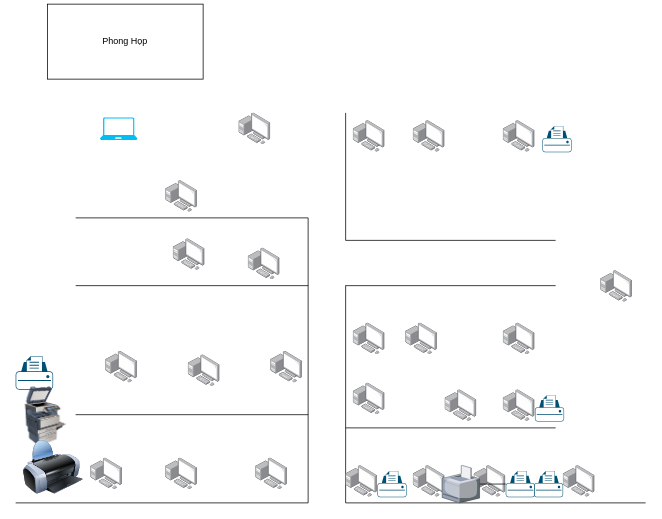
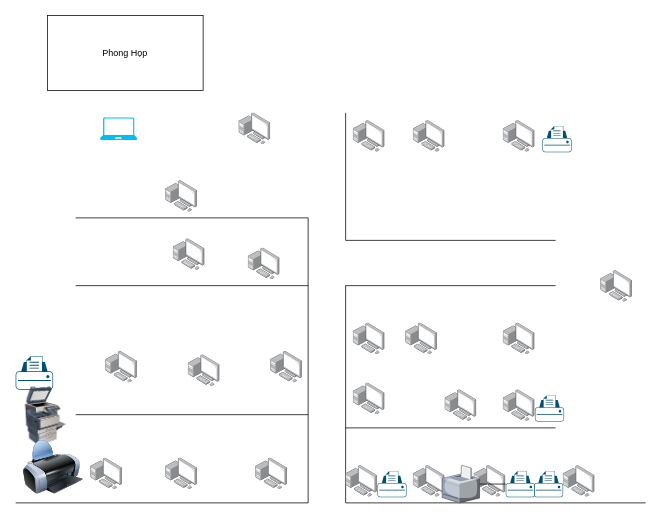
  <mxCell id="0" />
  <mxCell id="1" parent="0" />
  <mxCell id="2" value="" style="endArrow=none;html=1;rounded=0;" edge="1" parent="1"><mxGeometry width="50" height="50" relative="1" as="geometry"><mxPoint y="670" as="sourcePoint" x="20" /><mxPoint x="410" y="670" as="targetPoint" /></mxGeometry></mxCell>
  <mxCell id="3" value="" style="endArrow=none;html=1;rounded=0;" edge="1" parent="1"><mxGeometry width="50" height="50" relative="1" as="geometry"><mxPoint x="460" y="670" as="sourcePoint" /><mxPoint x="860" y="670" as="targetPoint" /></mxGeometry></mxCell>
  <mxCell id="4" value="" style="endArrow=none;html=1;rounded=0;" edge="1" parent="1"><mxGeometry width="50" height="50" relative="1" as="geometry"><mxPoint x="460" y="670" as="sourcePoint" /><mxPoint x="460" y="380" as="targetPoint" /></mxGeometry></mxCell>
  <mxCell id="5" value="" style="endArrow=none;html=1;rounded=0;" edge="1" parent="1"><mxGeometry width="50" height="50" relative="1" as="geometry"><mxPoint x="410" y="670" as="sourcePoint" /><mxPoint x="410" y="290" as="targetPoint" /></mxGeometry></mxCell>
  <mxCell id="6" value="" style="endArrow=none;html=1;rounded=0;" edge="1" parent="1"><mxGeometry width="50" height="50" relative="1" as="geometry"><mxPoint x="460" y="320" as="sourcePoint" /><mxPoint x="460" y="150" as="targetPoint" /></mxGeometry></mxCell>
  <mxCell id="7" value="" style="image;points=[];aspect=fixed;html=1;align=center;shadow=0;dashed=0;image=img/lib/allied_telesis/computer_and_terminals/Personal_Computer_with_Server.svg;" vertex="1" parent="1"><mxGeometry x="460" y="620" width="42.4" height="42.4" as="geometry" /></mxCell>
  <mxCell id="8" value="" style="image;points=[];aspect=fixed;html=1;align=center;shadow=0;dashed=0;image=img/lib/allied_telesis/computer_and_terminals/Personal_Computer_with_Server.svg;" vertex="1" parent="1"><mxGeometry x="550" y="620" width="42.4" height="42.4" as="geometry" /></mxCell>
  <mxCell id="9" value="" style="image;points=[];aspect=fixed;html=1;align=center;shadow=0;dashed=0;image=img/lib/allied_telesis/computer_and_terminals/Personal_Computer_with_Server.svg;" vertex="1" parent="1"><mxGeometry x="631.11" y="620" width="42.4" height="42.4" as="geometry" /></mxCell>
  <mxCell id="10" value="" style="image;points=[];aspect=fixed;html=1;align=center;shadow=0;dashed=0;image=img/lib/allied_telesis/computer_and_terminals/Personal_Computer_with_Server.svg;" vertex="1" parent="1"><mxGeometry x="750" y="620" width="42.4" height="42.4" as="geometry" /></mxCell>
  <mxCell id="11" value="" style="image;points=[];aspect=fixed;html=1;align=center;shadow=0;dashed=0;image=img/lib/allied_telesis/computer_and_terminals/Personal_Computer_with_Server.svg;" vertex="1" parent="1"><mxGeometry x="670" y="519" width="42.4" height="42.4" as="geometry" /></mxCell>
  <mxCell id="12" value="" style="image;points=[];aspect=fixed;html=1;align=center;shadow=0;dashed=0;image=img/lib/allied_telesis/computer_and_terminals/Personal_Computer_with_Server.svg;" vertex="1" parent="1"><mxGeometry x="592.4" y="519" width="42.4" height="42.4" as="geometry" /></mxCell>
  <mxCell id="13" value="" style="image;points=[];aspect=fixed;html=1;align=center;shadow=0;dashed=0;image=img/lib/allied_telesis/computer_and_terminals/Personal_Computer_with_Server.svg;" vertex="1" parent="1"><mxGeometry x="470" y="510" width="42.4" height="42.4" as="geometry" /></mxCell>
  <mxCell id="14" value="" style="endArrow=none;html=1;rounded=0;" edge="1" parent="1"><mxGeometry width="50" height="50" relative="1" as="geometry"><mxPoint x="460" y="570" as="sourcePoint" /><mxPoint x="740" y="570" as="targetPoint" /></mxGeometry></mxCell>
  <mxCell id="15" value="" style="image;points=[];aspect=fixed;html=1;align=center;shadow=0;dashed=0;image=img/lib/allied_telesis/computer_and_terminals/Personal_Computer_with_Server.svg;" vertex="1" parent="1"><mxGeometry x="670" y="430" width="42.4" height="42.4" as="geometry" /></mxCell>
  <mxCell id="16" value="" style="image;points=[];aspect=fixed;html=1;align=center;shadow=0;dashed=0;image=img/lib/allied_telesis/computer_and_terminals/Personal_Computer_with_Server.svg;" vertex="1" parent="1"><mxGeometry x="540" y="430" width="42.4" height="42.4" as="geometry" /></mxCell>
  <mxCell id="17" value="" style="image;points=[];aspect=fixed;html=1;align=center;shadow=0;dashed=0;image=img/lib/allied_telesis/computer_and_terminals/Personal_Computer_with_Server.svg;" vertex="1" parent="1"><mxGeometry x="470" y="430" width="42.4" height="42.4" as="geometry" /></mxCell>
  <mxCell id="18" value="" style="image;points=[];aspect=fixed;html=1;align=center;shadow=0;dashed=0;image=img/lib/allied_telesis/computer_and_terminals/Personal_Computer_with_Server.svg;" vertex="1" parent="1"><mxGeometry x="670" y="160" width="42.4" height="42.4" as="geometry" /></mxCell>
  <mxCell id="19" value="" style="image;points=[];aspect=fixed;html=1;align=center;shadow=0;dashed=0;image=img/lib/allied_telesis/computer_and_terminals/Personal_Computer_with_Server.svg;" vertex="1" parent="1"><mxGeometry x="550" y="160" width="42.4" height="42.4" as="geometry" /></mxCell>
  <mxCell id="20" value="" style="image;points=[];aspect=fixed;html=1;align=center;shadow=0;dashed=0;image=img/lib/allied_telesis/computer_and_terminals/Personal_Computer_with_Server.svg;" vertex="1" parent="1"><mxGeometry x="470" y="160" width="42.4" height="42.4" as="geometry" /></mxCell>
  <mxCell id="21" value="" style="image;points=[];aspect=fixed;html=1;align=center;shadow=0;dashed=0;image=img/lib/allied_telesis/computer_and_terminals/Personal_Computer_with_Server.svg;" vertex="1" parent="1"><mxGeometry x="800" y="360" width="42.4" height="42.4" as="geometry" /></mxCell>
  <mxCell id="22" value="" style="endArrow=none;html=1;rounded=0;" edge="1" parent="1"><mxGeometry width="50" height="50" relative="1" as="geometry"><mxPoint x="460" y="380.37" as="sourcePoint" /><mxPoint x="740" y="380.37" as="targetPoint" /></mxGeometry></mxCell>
  <mxCell id="23" value="" style="endArrow=none;html=1;rounded=0;" edge="1" parent="1"><mxGeometry width="50" height="50" relative="1" as="geometry"><mxPoint x="460" y="320" as="sourcePoint" /><mxPoint x="740" y="320" as="targetPoint" /></mxGeometry></mxCell>
  <mxCell id="24" value="" style="image;points=[];aspect=fixed;html=1;align=center;shadow=0;dashed=0;image=img/lib/allied_telesis/computer_and_terminals/Personal_Computer_with_Server.svg;" vertex="1" parent="1"><mxGeometry x="340" y="610" width="42.4" height="42.4" as="geometry" /></mxCell>
  <mxCell id="25" value="" style="image;points=[];aspect=fixed;html=1;align=center;shadow=0;dashed=0;image=img/lib/allied_telesis/computer_and_terminals/Personal_Computer_with_Server.svg;" vertex="1" parent="1"><mxGeometry x="220" y="610" width="42.4" height="42.4" as="geometry" /></mxCell>
  <mxCell id="26" value="" style="image;points=[];aspect=fixed;html=1;align=center;shadow=0;dashed=0;image=img/lib/allied_telesis/computer_and_terminals/Personal_Computer_with_Server.svg;" vertex="1" parent="1"><mxGeometry x="120" y="610" width="42.4" height="42.4" as="geometry" /></mxCell>
  <mxCell id="27" value="" style="image;points=[];aspect=fixed;html=1;align=center;shadow=0;dashed=0;image=img/lib/allied_telesis/computer_and_terminals/Personal_Computer_with_Server.svg;" vertex="1" parent="1"><mxGeometry x="360" y="467.6" width="42.4" height="42.4" as="geometry" /></mxCell>
  <mxCell id="28" value="" style="image;points=[];aspect=fixed;html=1;align=center;shadow=0;dashed=0;image=img/lib/allied_telesis/computer_and_terminals/Personal_Computer_with_Server.svg;" vertex="1" parent="1"><mxGeometry x="250" y="472.4" width="42.4" height="42.4" as="geometry" /></mxCell>
  <mxCell id="29" value="" style="image;points=[];aspect=fixed;html=1;align=center;shadow=0;dashed=0;image=img/lib/allied_telesis/computer_and_terminals/Personal_Computer_with_Server.svg;" vertex="1" parent="1"><mxGeometry x="140" y="467.6" width="42.4" height="42.4" as="geometry" /></mxCell>
  <mxCell id="30" value="" style="image;points=[];aspect=fixed;html=1;align=center;shadow=0;dashed=0;image=img/lib/allied_telesis/computer_and_terminals/Personal_Computer_with_Server.svg;" vertex="1" parent="1"><mxGeometry x="330" y="330" width="42.4" height="42.4" as="geometry" /></mxCell>
  <mxCell id="31" value="" style="image;points=[];aspect=fixed;html=1;align=center;shadow=0;dashed=0;image=img/lib/allied_telesis/computer_and_terminals/Personal_Computer_with_Server.svg;" vertex="1" parent="1"><mxGeometry x="220" y="240" width="42.4" height="42.4" as="geometry" /></mxCell>
  <mxCell id="32" value="" style="endArrow=none;html=1;rounded=0;" edge="1" parent="1"><mxGeometry width="50" height="50" relative="1" as="geometry"><mxPoint x="100" y="290" as="sourcePoint" /><mxPoint x="410" y="290" as="targetPoint" /></mxGeometry></mxCell>
  <mxCell id="33" value="" style="endArrow=none;html=1;rounded=0;" edge="1" parent="1"><mxGeometry width="50" height="50" relative="1" as="geometry"><mxPoint x="100" y="380.37" as="sourcePoint" /><mxPoint x="410" y="380.37" as="targetPoint" /></mxGeometry></mxCell>
  <mxCell id="34" value="" style="endArrow=none;html=1;rounded=0;" edge="1" parent="1"><mxGeometry width="50" height="50" relative="1" as="geometry"><mxPoint x="100" y="552.4" as="sourcePoint" /><mxPoint x="410" y="552.4" as="targetPoint" /></mxGeometry></mxCell>
  <mxCell id="35" value="" style="image;points=[];aspect=fixed;html=1;align=center;shadow=0;dashed=0;image=img/lib/allied_telesis/computer_and_terminals/Personal_Computer_with_Server.svg;" vertex="1" parent="1"><mxGeometry x="317.6" y="150" width="42.4" height="42.4" as="geometry" /></mxCell>
  <mxCell id="36" value="" style="verticalLabelPosition=bottom;html=1;verticalAlign=top;align=center;strokeColor=none;fillColor=#00BEF2;shape=mxgraph.azure.laptop;pointerEvents=1;" vertex="1" parent="1"><mxGeometry x="132.4" y="156.2" width="50" height="30" as="geometry" /></mxCell>
  <mxCell id="37" value="" style="image;points=[];aspect=fixed;html=1;align=center;shadow=0;dashed=0;image=img/lib/allied_telesis/computer_and_terminals/Personal_Computer_with_Server.svg;" vertex="1" parent="1"><mxGeometry x="230" y="317.6" width="42.4" height="42.4" as="geometry" /></mxCell>
- <mxCell id="38" value="Phong Họp" style="rounded=0;whiteSpace=wrap;html=1;" vertex="1" parent="1"><mxGeometry x="62.4" y="5" width="207.6" height="100" as="geometry" /></mxCell>
+ <mxCell id="38" value="Phong Họp" style="rounded=0;whiteSpace=wrap;html=1;" vertex="1" parent="1"><mxGeometry x="62.4" y="20" width="207.6" height="100" as="geometry" /></mxCell>
  <mxCell id="39" value="" style="points=[[0.22,0.185,0],[0.5,0,0],[0.78,0.185,0],[0.975,0.49,0],[1,0.73,0],[0.975,0.97,0],[0.5,1,0],[0.025,0.97,0],[0,0.73,0],[0.025,0.49,0]];verticalLabelPosition=bottom;sketch=0;html=1;verticalAlign=top;aspect=fixed;align=center;pointerEvents=1;shape=mxgraph.cisco19.printer;fillColor=#005073;strokeColor=none;" vertex="1" parent="1"><mxGeometry x="502.4" y="627.4" width="38.89" height="35" as="geometry" /></mxCell>
  <mxCell id="40" value="" style="edgeStyle=orthogonalEdgeStyle;rounded=0;orthogonalLoop=1;jettySize=auto;html=1;" edge="1" parent="1" source="41" target="8"><mxGeometry relative="1" as="geometry" /></mxCell>
  <mxCell id="41" value="" style="points=[[0.22,0.185,0],[0.5,0,0],[0.78,0.185,0],[0.975,0.49,0],[1,0.73,0],[0.975,0.97,0],[0.5,1,0],[0.025,0.97,0],[0,0.73,0],[0.025,0.49,0]];verticalLabelPosition=bottom;sketch=0;html=1;verticalAlign=top;aspect=fixed;align=center;pointerEvents=1;shape=mxgraph.cisco19.printer;fillColor=#005073;strokeColor=none;" vertex="1" parent="1"><mxGeometry x="673.51" y="627.4" width="38.89" height="35" as="geometry" /></mxCell>
  <mxCell id="42" value="" style="points=[[0.22,0.185,0],[0.5,0,0],[0.78,0.185,0],[0.975,0.49,0],[1,0.73,0],[0.975,0.97,0],[0.5,1,0],[0.025,0.97,0],[0,0.73,0],[0.025,0.49,0]];verticalLabelPosition=bottom;sketch=0;html=1;verticalAlign=top;aspect=fixed;align=center;pointerEvents=1;shape=mxgraph.cisco19.printer;fillColor=#005073;strokeColor=none;" vertex="1" parent="1"><mxGeometry x="711.11" y="627.4" width="38.89" height="35" as="geometry" /></mxCell>
  <mxCell id="43" value="" style="points=[[0.22,0.185,0],[0.5,0,0],[0.78,0.185,0],[0.975,0.49,0],[1,0.73,0],[0.975,0.97,0],[0.5,1,0],[0.025,0.97,0],[0,0.73,0],[0.025,0.49,0]];verticalLabelPosition=bottom;sketch=0;html=1;verticalAlign=top;aspect=fixed;align=center;pointerEvents=1;shape=mxgraph.cisco19.printer;fillColor=#005073;strokeColor=none;" vertex="1" parent="1"><mxGeometry x="712.4" y="526.4" width="38.89" height="35" as="geometry" /></mxCell>
  <mxCell id="44" value="" style="points=[[0.22,0.185,0],[0.5,0,0],[0.78,0.185,0],[0.975,0.49,0],[1,0.73,0],[0.975,0.97,0],[0.5,1,0],[0.025,0.97,0],[0,0.73,0],[0.025,0.49,0]];verticalLabelPosition=bottom;sketch=0;html=1;verticalAlign=top;aspect=fixed;align=center;pointerEvents=1;shape=mxgraph.cisco19.printer;fillColor=#005073;strokeColor=none;" vertex="1" parent="1"><mxGeometry x="722.4" y="167.4" width="38.89" height="35" as="geometry" /></mxCell>
  <mxCell id="45" value="" style="verticalLabelPosition=bottom;sketch=0;aspect=fixed;html=1;verticalAlign=top;strokeColor=none;align=center;outlineConnect=0;shape=mxgraph.citrix.printer;" vertex="1" parent="1"><mxGeometry x="588.6" y="620" width="50" height="50" as="geometry" /></mxCell>
  <mxCell id="46" value="" style="image;html=1;image=img/lib/clip_art/computers/Printer_Commercial_128x128.png" vertex="1" parent="1"><mxGeometry y="514.8" width="80" height="80" as="geometry" x="20" /></mxCell>
  <mxCell id="47" value="" style="points=[[0.22,0.185,0],[0.5,0,0],[0.78,0.185,0],[0.975,0.49,0],[1,0.73,0],[0.975,0.97,0],[0.5,1,0],[0.025,0.97,0],[0,0.73,0],[0.025,0.49,0]];verticalLabelPosition=bottom;sketch=0;html=1;verticalAlign=top;aspect=fixed;align=center;pointerEvents=1;shape=mxgraph.cisco19.printer;fillColor=#005073;strokeColor=none;" vertex="1" parent="1"><mxGeometry y="474" width="50" height="45" as="geometry" x="20" /></mxCell>
  <mxCell id="48" value="" style="image;html=1;image=img/lib/clip_art/computers/Printer_128x128.png" vertex="1" parent="1"><mxGeometry x="30" y="582.4" width="80" height="80" as="geometry" /></mxCell>
